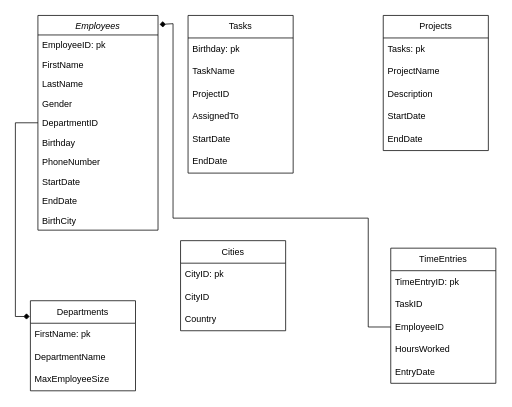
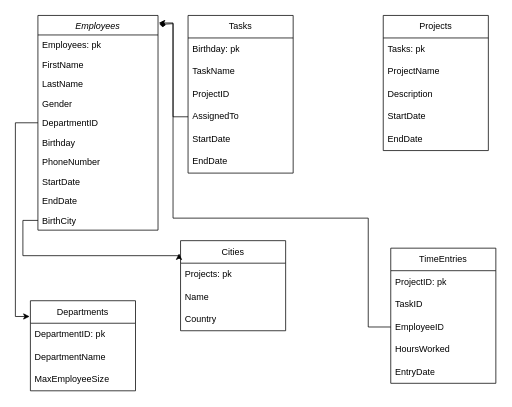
  <mxCell id="0" />
  <mxCell id="1" parent="0" />
  <mxCell id="2" value="Employees" style="swimlane;fontStyle=2;align=center;verticalAlign=top;childLayout=stackLayout;horizontal=1;startSize=26;horizontalStack=0;resizeParent=1;resizeLast=0;collapsible=1;marginBottom=0;rounded=0;shadow=0;strokeWidth=1;" vertex="1" parent="1"><mxGeometry x="50" y="20" width="160" height="286" as="geometry"><mxRectangle x="230" y="140" width="160" height="26" as="alternateBounds" /></mxGeometry></mxCell>
- <mxCell id="3" value="EmployeeID: pk" style="text;align=left;verticalAlign=top;spacingLeft=4;spacingRight=4;overflow=hidden;rotatable=0;points=[[0,0.5],[1,0.5]];portConstraint=eastwest;" vertex="1" parent="2"><mxGeometry y="26" width="160" height="26" as="geometry" /></mxCell>
+ <mxCell id="3" value="Employees: pk" style="text;align=left;verticalAlign=top;spacingLeft=4;spacingRight=4;overflow=hidden;rotatable=0;points=[[0,0.5],[1,0.5]];portConstraint=eastwest;" vertex="1" parent="2"><mxGeometry y="26" width="160" height="26" as="geometry" /></mxCell>
  <mxCell id="4" value="FirstName" style="text;align=left;verticalAlign=top;spacingLeft=4;spacingRight=4;overflow=hidden;rotatable=0;points=[[0,0.5],[1,0.5]];portConstraint=eastwest;rounded=0;shadow=0;html=0;" vertex="1" parent="2"><mxGeometry y="52" width="160" height="26" as="geometry" /></mxCell>
  <mxCell id="5" value="LastName" style="text;align=left;verticalAlign=top;spacingLeft=4;spacingRight=4;overflow=hidden;rotatable=0;points=[[0,0.5],[1,0.5]];portConstraint=eastwest;rounded=0;shadow=0;html=0;" vertex="1" parent="2"><mxGeometry y="78" width="160" height="26" as="geometry" /></mxCell>
  <mxCell id="6" value="Gender" style="text;align=left;verticalAlign=top;spacingLeft=4;spacingRight=4;overflow=hidden;rotatable=0;points=[[0,0.5],[1,0.5]];portConstraint=eastwest;rounded=0;shadow=0;html=0;" vertex="1" parent="2"><mxGeometry y="104" width="160" height="26" as="geometry" /></mxCell>
  <mxCell id="7" value="DepartmentID" style="text;align=left;verticalAlign=top;spacingLeft=4;spacingRight=4;overflow=hidden;rotatable=0;points=[[0,0.5],[1,0.5]];portConstraint=eastwest;rounded=0;shadow=0;html=0;" vertex="1" parent="2"><mxGeometry y="130" width="160" height="26" as="geometry" /></mxCell>
  <mxCell id="8" value="Birthday" style="text;align=left;verticalAlign=top;spacingLeft=4;spacingRight=4;overflow=hidden;rotatable=0;points=[[0,0.5],[1,0.5]];portConstraint=eastwest;rounded=0;shadow=0;html=0;" vertex="1" parent="2"><mxGeometry y="156" width="160" height="26" as="geometry" /></mxCell>
  <mxCell id="9" value="PhoneNumber" style="text;align=left;verticalAlign=top;spacingLeft=4;spacingRight=4;overflow=hidden;rotatable=0;points=[[0,0.5],[1,0.5]];portConstraint=eastwest;rounded=0;shadow=0;html=0;" vertex="1" parent="2"><mxGeometry y="182" width="160" height="26" as="geometry" /></mxCell>
  <mxCell id="10" value="StartDate" style="text;align=left;verticalAlign=top;spacingLeft=4;spacingRight=4;overflow=hidden;rotatable=0;points=[[0,0.5],[1,0.5]];portConstraint=eastwest;rounded=0;shadow=0;html=0;" vertex="1" parent="2"><mxGeometry y="208" width="160" height="26" as="geometry" /></mxCell>
  <mxCell id="11" value="EndDate" style="text;align=left;verticalAlign=top;spacingLeft=4;spacingRight=4;overflow=hidden;rotatable=0;points=[[0,0.5],[1,0.5]];portConstraint=eastwest;rounded=0;shadow=0;html=0;" vertex="1" parent="2"><mxGeometry y="234" width="160" height="26" as="geometry" /></mxCell>
  <mxCell id="12" value="BirthCity" style="text;align=left;verticalAlign=top;spacingLeft=4;spacingRight=4;overflow=hidden;rotatable=0;points=[[0,0.5],[1,0.5]];portConstraint=eastwest;rounded=0;shadow=0;html=0;" vertex="1" parent="2"><mxGeometry y="260" width="160" height="26" as="geometry" /></mxCell>
  <mxCell id="13" value="Projects" style="swimlane;fontStyle=0;childLayout=stackLayout;horizontal=1;startSize=30;horizontalStack=0;resizeParent=1;resizeParentMax=0;resizeLast=0;collapsible=1;marginBottom=0;whiteSpace=wrap;html=1;" vertex="1" parent="1"><mxGeometry x="510" y="20" width="140" height="180" as="geometry" /></mxCell>
  <mxCell id="14" value="Tasks: pk" style="text;strokeColor=none;fillColor=none;align=left;verticalAlign=middle;spacingLeft=4;spacingRight=4;overflow=hidden;points=[[0,0.5],[1,0.5]];portConstraint=eastwest;rotatable=0;whiteSpace=wrap;html=1;" vertex="1" parent="13"><mxGeometry y="30" width="140" height="30" as="geometry" /></mxCell>
  <mxCell id="15" value="ProjectName" style="text;strokeColor=none;fillColor=none;align=left;verticalAlign=middle;spacingLeft=4;spacingRight=4;overflow=hidden;points=[[0,0.5],[1,0.5]];portConstraint=eastwest;rotatable=0;whiteSpace=wrap;html=1;" vertex="1" parent="13"><mxGeometry y="60" width="140" height="30" as="geometry" /></mxCell>
  <mxCell id="16" value="Description" style="text;strokeColor=none;fillColor=none;align=left;verticalAlign=middle;spacingLeft=4;spacingRight=4;overflow=hidden;points=[[0,0.5],[1,0.5]];portConstraint=eastwest;rotatable=0;whiteSpace=wrap;html=1;" vertex="1" parent="13"><mxGeometry y="90" width="140" height="30" as="geometry" /></mxCell>
  <mxCell id="17" value="StartDate" style="text;strokeColor=none;fillColor=none;align=left;verticalAlign=middle;spacingLeft=4;spacingRight=4;overflow=hidden;points=[[0,0.5],[1,0.5]];portConstraint=eastwest;rotatable=0;whiteSpace=wrap;html=1;" vertex="1" parent="13"><mxGeometry y="120" width="140" height="30" as="geometry" /></mxCell>
  <mxCell id="18" value="EndDate" style="text;strokeColor=none;fillColor=none;align=left;verticalAlign=middle;spacingLeft=4;spacingRight=4;overflow=hidden;points=[[0,0.5],[1,0.5]];portConstraint=eastwest;rotatable=0;whiteSpace=wrap;html=1;" vertex="1" parent="13"><mxGeometry y="150" width="140" height="30" as="geometry" /></mxCell>
  <mxCell id="19" value="Tasks" style="swimlane;fontStyle=0;childLayout=stackLayout;horizontal=1;startSize=30;horizontalStack=0;resizeParent=1;resizeParentMax=0;resizeLast=0;collapsible=1;marginBottom=0;whiteSpace=wrap;html=1;" vertex="1" parent="1"><mxGeometry x="250" y="20" width="140" height="210" as="geometry" /></mxCell>
  <mxCell id="20" value="Birthday: pk" style="text;strokeColor=none;fillColor=none;align=left;verticalAlign=middle;spacingLeft=4;spacingRight=4;overflow=hidden;points=[[0,0.5],[1,0.5]];portConstraint=eastwest;rotatable=0;whiteSpace=wrap;html=1;" vertex="1" parent="19"><mxGeometry y="30" width="140" height="30" as="geometry" /></mxCell>
  <mxCell id="21" value="TaskName" style="text;strokeColor=none;fillColor=none;align=left;verticalAlign=middle;spacingLeft=4;spacingRight=4;overflow=hidden;points=[[0,0.5],[1,0.5]];portConstraint=eastwest;rotatable=0;whiteSpace=wrap;html=1;" vertex="1" parent="19"><mxGeometry y="60" width="140" height="30" as="geometry" /></mxCell>
  <mxCell id="22" value="ProjectID" style="text;strokeColor=none;fillColor=none;align=left;verticalAlign=middle;spacingLeft=4;spacingRight=4;overflow=hidden;points=[[0,0.5],[1,0.5]];portConstraint=eastwest;rotatable=0;whiteSpace=wrap;html=1;" vertex="1" parent="19"><mxGeometry y="90" width="140" height="30" as="geometry" /></mxCell>
  <mxCell id="23" value="AssignedTo" style="text;strokeColor=none;fillColor=none;align=left;verticalAlign=middle;spacingLeft=4;spacingRight=4;overflow=hidden;points=[[0,0.5],[1,0.5]];portConstraint=eastwest;rotatable=0;whiteSpace=wrap;html=1;" vertex="1" parent="19"><mxGeometry y="120" width="140" height="30" as="geometry" /></mxCell>
  <mxCell id="24" value="StartDate" style="text;strokeColor=none;fillColor=none;align=left;verticalAlign=middle;spacingLeft=4;spacingRight=4;overflow=hidden;points=[[0,0.5],[1,0.5]];portConstraint=eastwest;rotatable=0;whiteSpace=wrap;html=1;" vertex="1" parent="19"><mxGeometry y="150" width="140" height="30" as="geometry" /></mxCell>
  <mxCell id="25" value="EndDate" style="text;strokeColor=none;fillColor=none;align=left;verticalAlign=middle;spacingLeft=4;spacingRight=4;overflow=hidden;points=[[0,0.5],[1,0.5]];portConstraint=eastwest;rotatable=0;whiteSpace=wrap;html=1;" vertex="1" parent="19"><mxGeometry y="180" width="140" height="30" as="geometry" /></mxCell>
+ <mxCell id="26" style="edgeStyle=orthogonalEdgeStyle;rounded=0;orthogonalLoop=1;jettySize=auto;html=1;exitX=0;exitY=0.5;exitDx=0;exitDy=0;entryX=1.006;entryY=0.035;entryDx=0;entryDy=0;entryPerimeter=0;" edge="1" parent="1" source="23" target="2"><mxGeometry relative="1" as="geometry" /></mxCell>
  <mxCell id="27" value="TimeEntries" style="swimlane;fontStyle=0;childLayout=stackLayout;horizontal=1;startSize=30;horizontalStack=0;resizeParent=1;resizeParentMax=0;resizeLast=0;collapsible=1;marginBottom=0;whiteSpace=wrap;html=1;" vertex="1" parent="1"><mxGeometry x="520" y="330" width="140" height="180" as="geometry" /></mxCell>
- <mxCell id="28" value="TimeEntryID: pk" style="text;strokeColor=none;fillColor=none;align=left;verticalAlign=middle;spacingLeft=4;spacingRight=4;overflow=hidden;points=[[0,0.5],[1,0.5]];portConstraint=eastwest;rotatable=0;whiteSpace=wrap;html=1;" vertex="1" parent="27"><mxGeometry y="30" width="140" height="30" as="geometry" /></mxCell>
+ <mxCell id="28" value="ProjectID: pk" style="text;strokeColor=none;fillColor=none;align=left;verticalAlign=middle;spacingLeft=4;spacingRight=4;overflow=hidden;points=[[0,0.5],[1,0.5]];portConstraint=eastwest;rotatable=0;whiteSpace=wrap;html=1;" vertex="1" parent="27"><mxGeometry y="30" width="140" height="30" as="geometry" /></mxCell>
  <mxCell id="29" value="TaskID" style="text;strokeColor=none;fillColor=none;align=left;verticalAlign=middle;spacingLeft=4;spacingRight=4;overflow=hidden;points=[[0,0.5],[1,0.5]];portConstraint=eastwest;rotatable=0;whiteSpace=wrap;html=1;" vertex="1" parent="27"><mxGeometry y="60" width="140" height="30" as="geometry" /></mxCell>
  <mxCell id="30" value="EmployeeID" style="text;strokeColor=none;fillColor=none;align=left;verticalAlign=middle;spacingLeft=4;spacingRight=4;overflow=hidden;points=[[0,0.5],[1,0.5]];portConstraint=eastwest;rotatable=0;whiteSpace=wrap;html=1;" vertex="1" parent="27"><mxGeometry y="90" width="140" height="30" as="geometry" /></mxCell>
  <mxCell id="31" value="HoursWorked" style="text;strokeColor=none;fillColor=none;align=left;verticalAlign=middle;spacingLeft=4;spacingRight=4;overflow=hidden;points=[[0,0.5],[1,0.5]];portConstraint=eastwest;rotatable=0;whiteSpace=wrap;html=1;" vertex="1" parent="27"><mxGeometry y="120" width="140" height="30" as="geometry" /></mxCell>
  <mxCell id="32" value="EntryDate" style="text;strokeColor=none;fillColor=none;align=left;verticalAlign=middle;spacingLeft=4;spacingRight=4;overflow=hidden;points=[[0,0.5],[1,0.5]];portConstraint=eastwest;rotatable=0;whiteSpace=wrap;html=1;" vertex="1" parent="27"><mxGeometry y="150" width="140" height="30" as="geometry" /></mxCell>
  <mxCell id="33" value="Departments" style="swimlane;fontStyle=0;childLayout=stackLayout;horizontal=1;startSize=30;horizontalStack=0;resizeParent=1;resizeParentMax=0;resizeLast=0;collapsible=1;marginBottom=0;whiteSpace=wrap;html=1;" vertex="1" parent="1"><mxGeometry x="40" y="400" width="140" height="120" as="geometry" /></mxCell>
- <mxCell id="34" value="FirstName: pk" style="text;strokeColor=none;fillColor=none;align=left;verticalAlign=middle;spacingLeft=4;spacingRight=4;overflow=hidden;points=[[0,0.5],[1,0.5]];portConstraint=eastwest;rotatable=0;whiteSpace=wrap;html=1;" vertex="1" parent="33"><mxGeometry y="30" width="140" height="30" as="geometry" /></mxCell>
+ <mxCell id="34" value="DepartmentID: pk" style="text;strokeColor=none;fillColor=none;align=left;verticalAlign=middle;spacingLeft=4;spacingRight=4;overflow=hidden;points=[[0,0.5],[1,0.5]];portConstraint=eastwest;rotatable=0;whiteSpace=wrap;html=1;" vertex="1" parent="33"><mxGeometry y="30" width="140" height="30" as="geometry" /></mxCell>
  <mxCell id="35" value="DepartmentName" style="text;strokeColor=none;fillColor=none;align=left;verticalAlign=middle;spacingLeft=4;spacingRight=4;overflow=hidden;points=[[0,0.5],[1,0.5]];portConstraint=eastwest;rotatable=0;whiteSpace=wrap;html=1;" vertex="1" parent="33"><mxGeometry y="60" width="140" height="30" as="geometry" /></mxCell>
  <mxCell id="36" value="MaxEmployeeSize" style="text;strokeColor=none;fillColor=none;align=left;verticalAlign=middle;spacingLeft=4;spacingRight=4;overflow=hidden;points=[[0,0.5],[1,0.5]];portConstraint=eastwest;rotatable=0;whiteSpace=wrap;html=1;" vertex="1" parent="33"><mxGeometry y="90" width="140" height="30" as="geometry" /></mxCell>
  <mxCell id="37" style="edgeStyle=orthogonalEdgeStyle;rounded=0;orthogonalLoop=1;jettySize=auto;html=1;exitX=0;exitY=0.5;exitDx=0;exitDy=0;entryX=1.013;entryY=0.042;entryDx=0;entryDy=0;entryPerimeter=0;endArrow=diamond;" edge="1" parent="1" source="30" target="2"><mxGeometry relative="1" as="geometry"><Array as="points"><mxPoint x="490" y="435" /><mxPoint x="490" y="290" /><mxPoint x="230" y="290" /><mxPoint x="230" y="31" /></Array></mxGeometry></mxCell>
- <mxCell id="38" style="edgeStyle=orthogonalEdgeStyle;rounded=0;orthogonalLoop=1;jettySize=auto;html=1;entryX=-0.007;entryY=0.175;entryDx=0;entryDy=0;entryPerimeter=0;endArrow=diamond;" edge="1" parent="1" source="7" target="33"><mxGeometry relative="1" as="geometry"><Array as="points"><mxPoint x="20" y="163" /><mxPoint x="20" y="421" /></Array></mxGeometry></mxCell>
+ <mxCell id="38" style="edgeStyle=orthogonalEdgeStyle;rounded=0;orthogonalLoop=1;jettySize=auto;html=1;entryX=-0.007;entryY=0.175;entryDx=0;entryDy=0;entryPerimeter=0;" edge="1" parent="1" source="7" target="33"><mxGeometry relative="1" as="geometry"><Array as="points"><mxPoint x="20" y="163" /><mxPoint x="20" y="421" /></Array></mxGeometry></mxCell>
  <mxCell id="39" value="Cities" style="swimlane;fontStyle=0;childLayout=stackLayout;horizontal=1;startSize=30;horizontalStack=0;resizeParent=1;resizeParentMax=0;resizeLast=0;collapsible=1;marginBottom=0;whiteSpace=wrap;html=1;" vertex="1" parent="1"><mxGeometry x="240" y="320" width="140" height="120" as="geometry" /></mxCell>
- <mxCell id="40" value="CityID: pk" style="text;strokeColor=none;fillColor=none;align=left;verticalAlign=middle;spacingLeft=4;spacingRight=4;overflow=hidden;points=[[0,0.5],[1,0.5]];portConstraint=eastwest;rotatable=0;whiteSpace=wrap;html=1;" vertex="1" parent="39"><mxGeometry y="30" width="140" height="30" as="geometry" /></mxCell>
- <mxCell id="41" value="CityID" style="text;strokeColor=none;fillColor=none;align=left;verticalAlign=middle;spacingLeft=4;spacingRight=4;overflow=hidden;points=[[0,0.5],[1,0.5]];portConstraint=eastwest;rotatable=0;whiteSpace=wrap;html=1;" vertex="1" parent="39"><mxGeometry y="60" width="140" height="30" as="geometry" /></mxCell>
+ <mxCell id="40" value="Projects: pk" style="text;strokeColor=none;fillColor=none;align=left;verticalAlign=middle;spacingLeft=4;spacingRight=4;overflow=hidden;points=[[0,0.5],[1,0.5]];portConstraint=eastwest;rotatable=0;whiteSpace=wrap;html=1;" vertex="1" parent="39"><mxGeometry y="30" width="140" height="30" as="geometry" /></mxCell>
+ <mxCell id="41" value="Name" style="text;strokeColor=none;fillColor=none;align=left;verticalAlign=middle;spacingLeft=4;spacingRight=4;overflow=hidden;points=[[0,0.5],[1,0.5]];portConstraint=eastwest;rotatable=0;whiteSpace=wrap;html=1;" vertex="1" parent="39"><mxGeometry y="60" width="140" height="30" as="geometry" /></mxCell>
  <mxCell id="42" value="Country" style="text;strokeColor=none;fillColor=none;align=left;verticalAlign=middle;spacingLeft=4;spacingRight=4;overflow=hidden;points=[[0,0.5],[1,0.5]];portConstraint=eastwest;rotatable=0;whiteSpace=wrap;html=1;" vertex="1" parent="39"><mxGeometry y="90" width="140" height="30" as="geometry" /></mxCell>
+ <mxCell id="43" style="edgeStyle=orthogonalEdgeStyle;rounded=0;orthogonalLoop=1;jettySize=auto;html=1;exitX=0;exitY=0.5;exitDx=0;exitDy=0;entryX=-0.014;entryY=0.142;entryDx=0;entryDy=0;entryPerimeter=0;" edge="1" parent="1" source="12" target="39"><mxGeometry relative="1" as="geometry"><Array as="points"><mxPoint x="30" y="293" /><mxPoint x="30" y="340" /><mxPoint x="238" y="340" /></Array></mxGeometry></mxCell>
